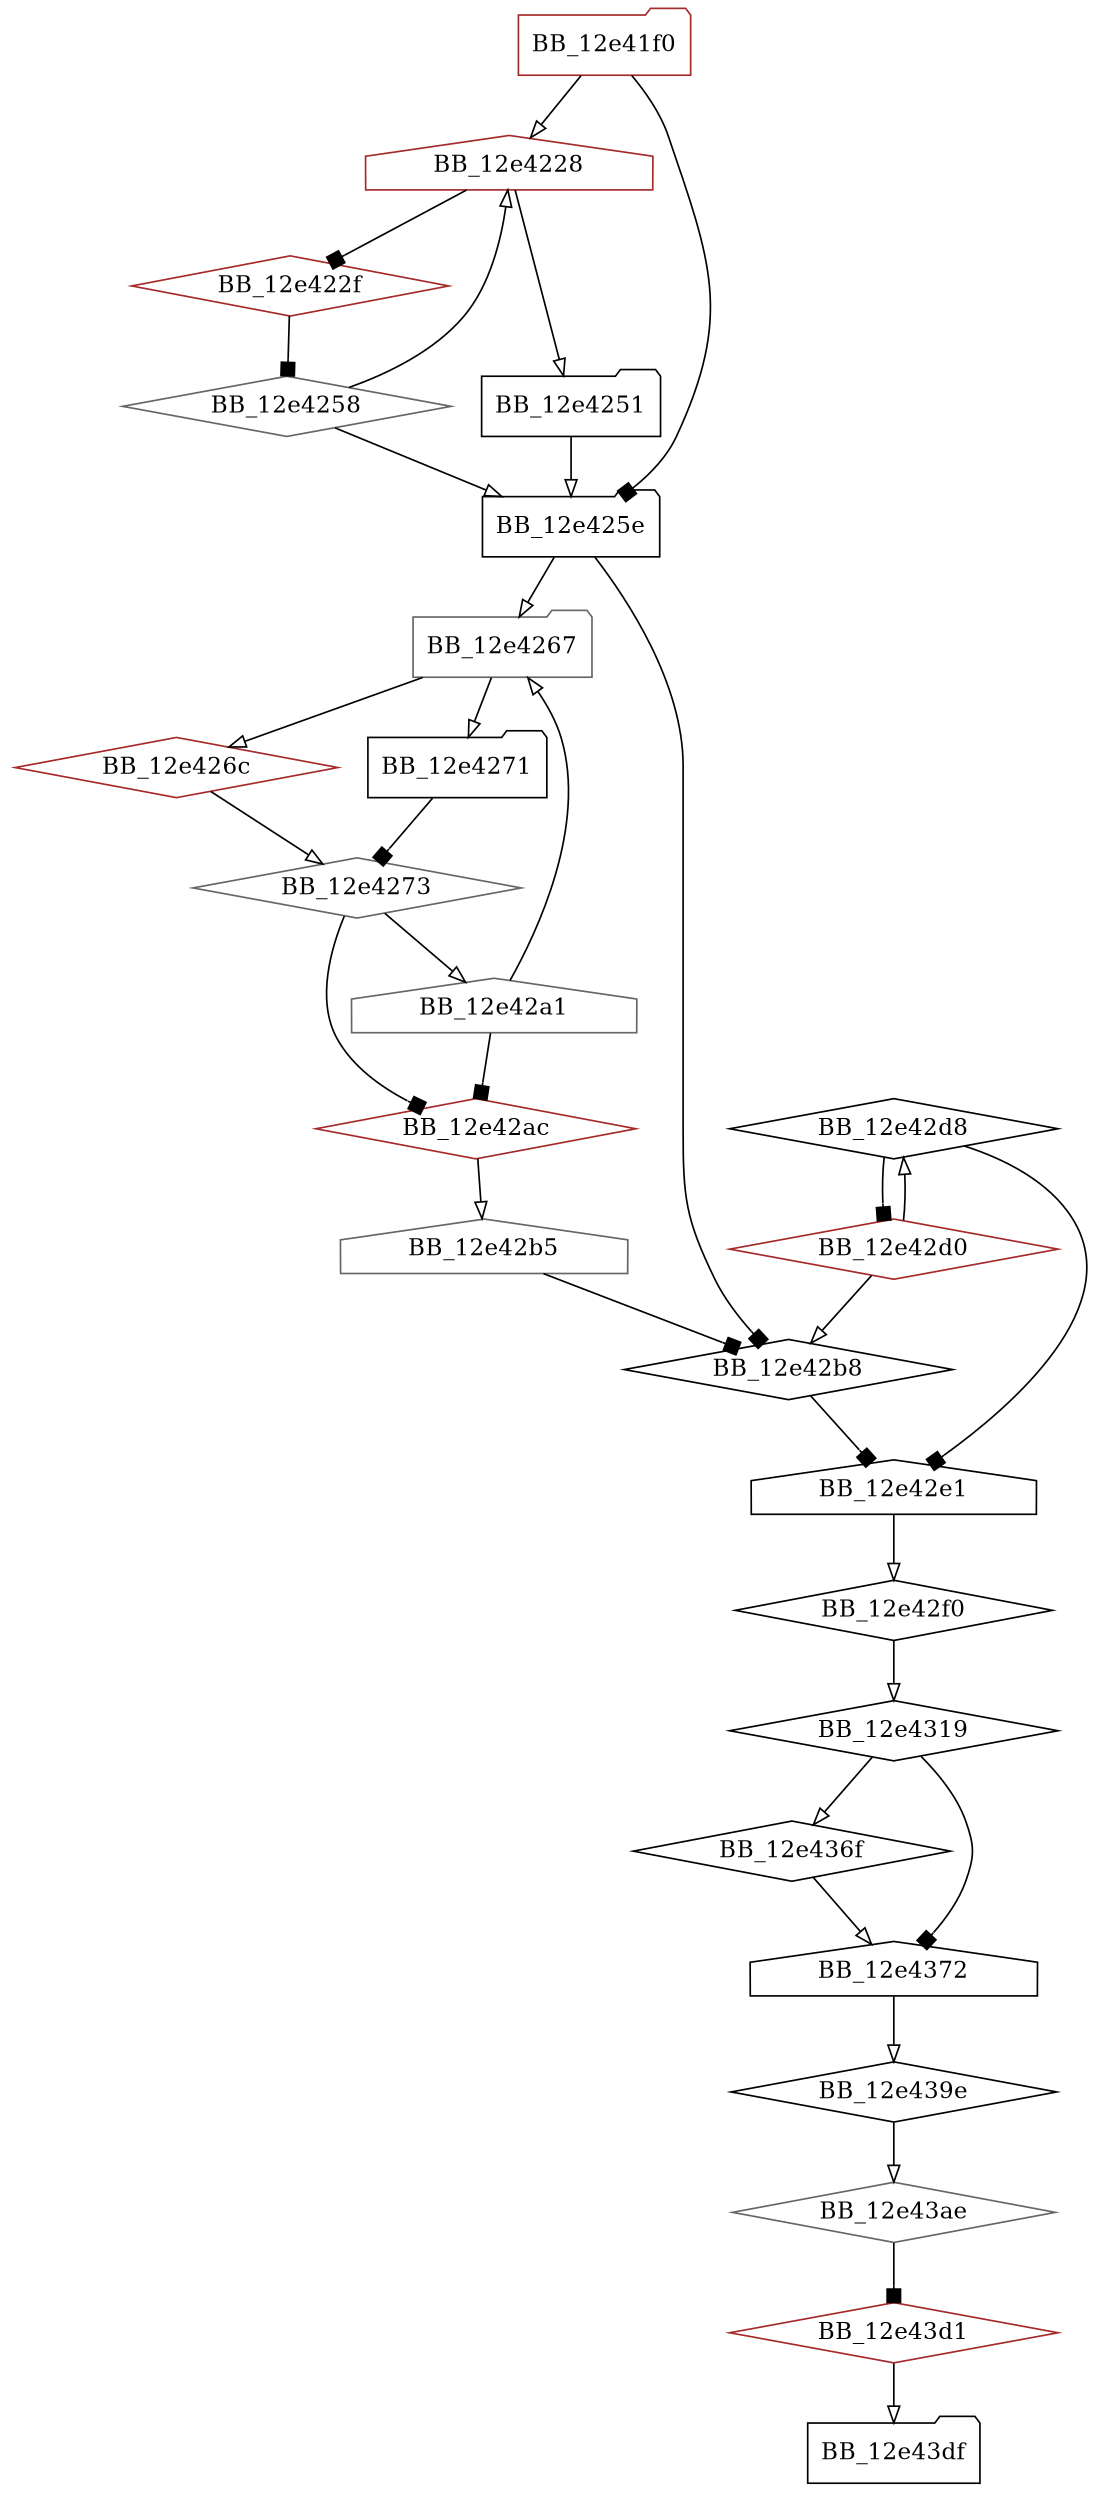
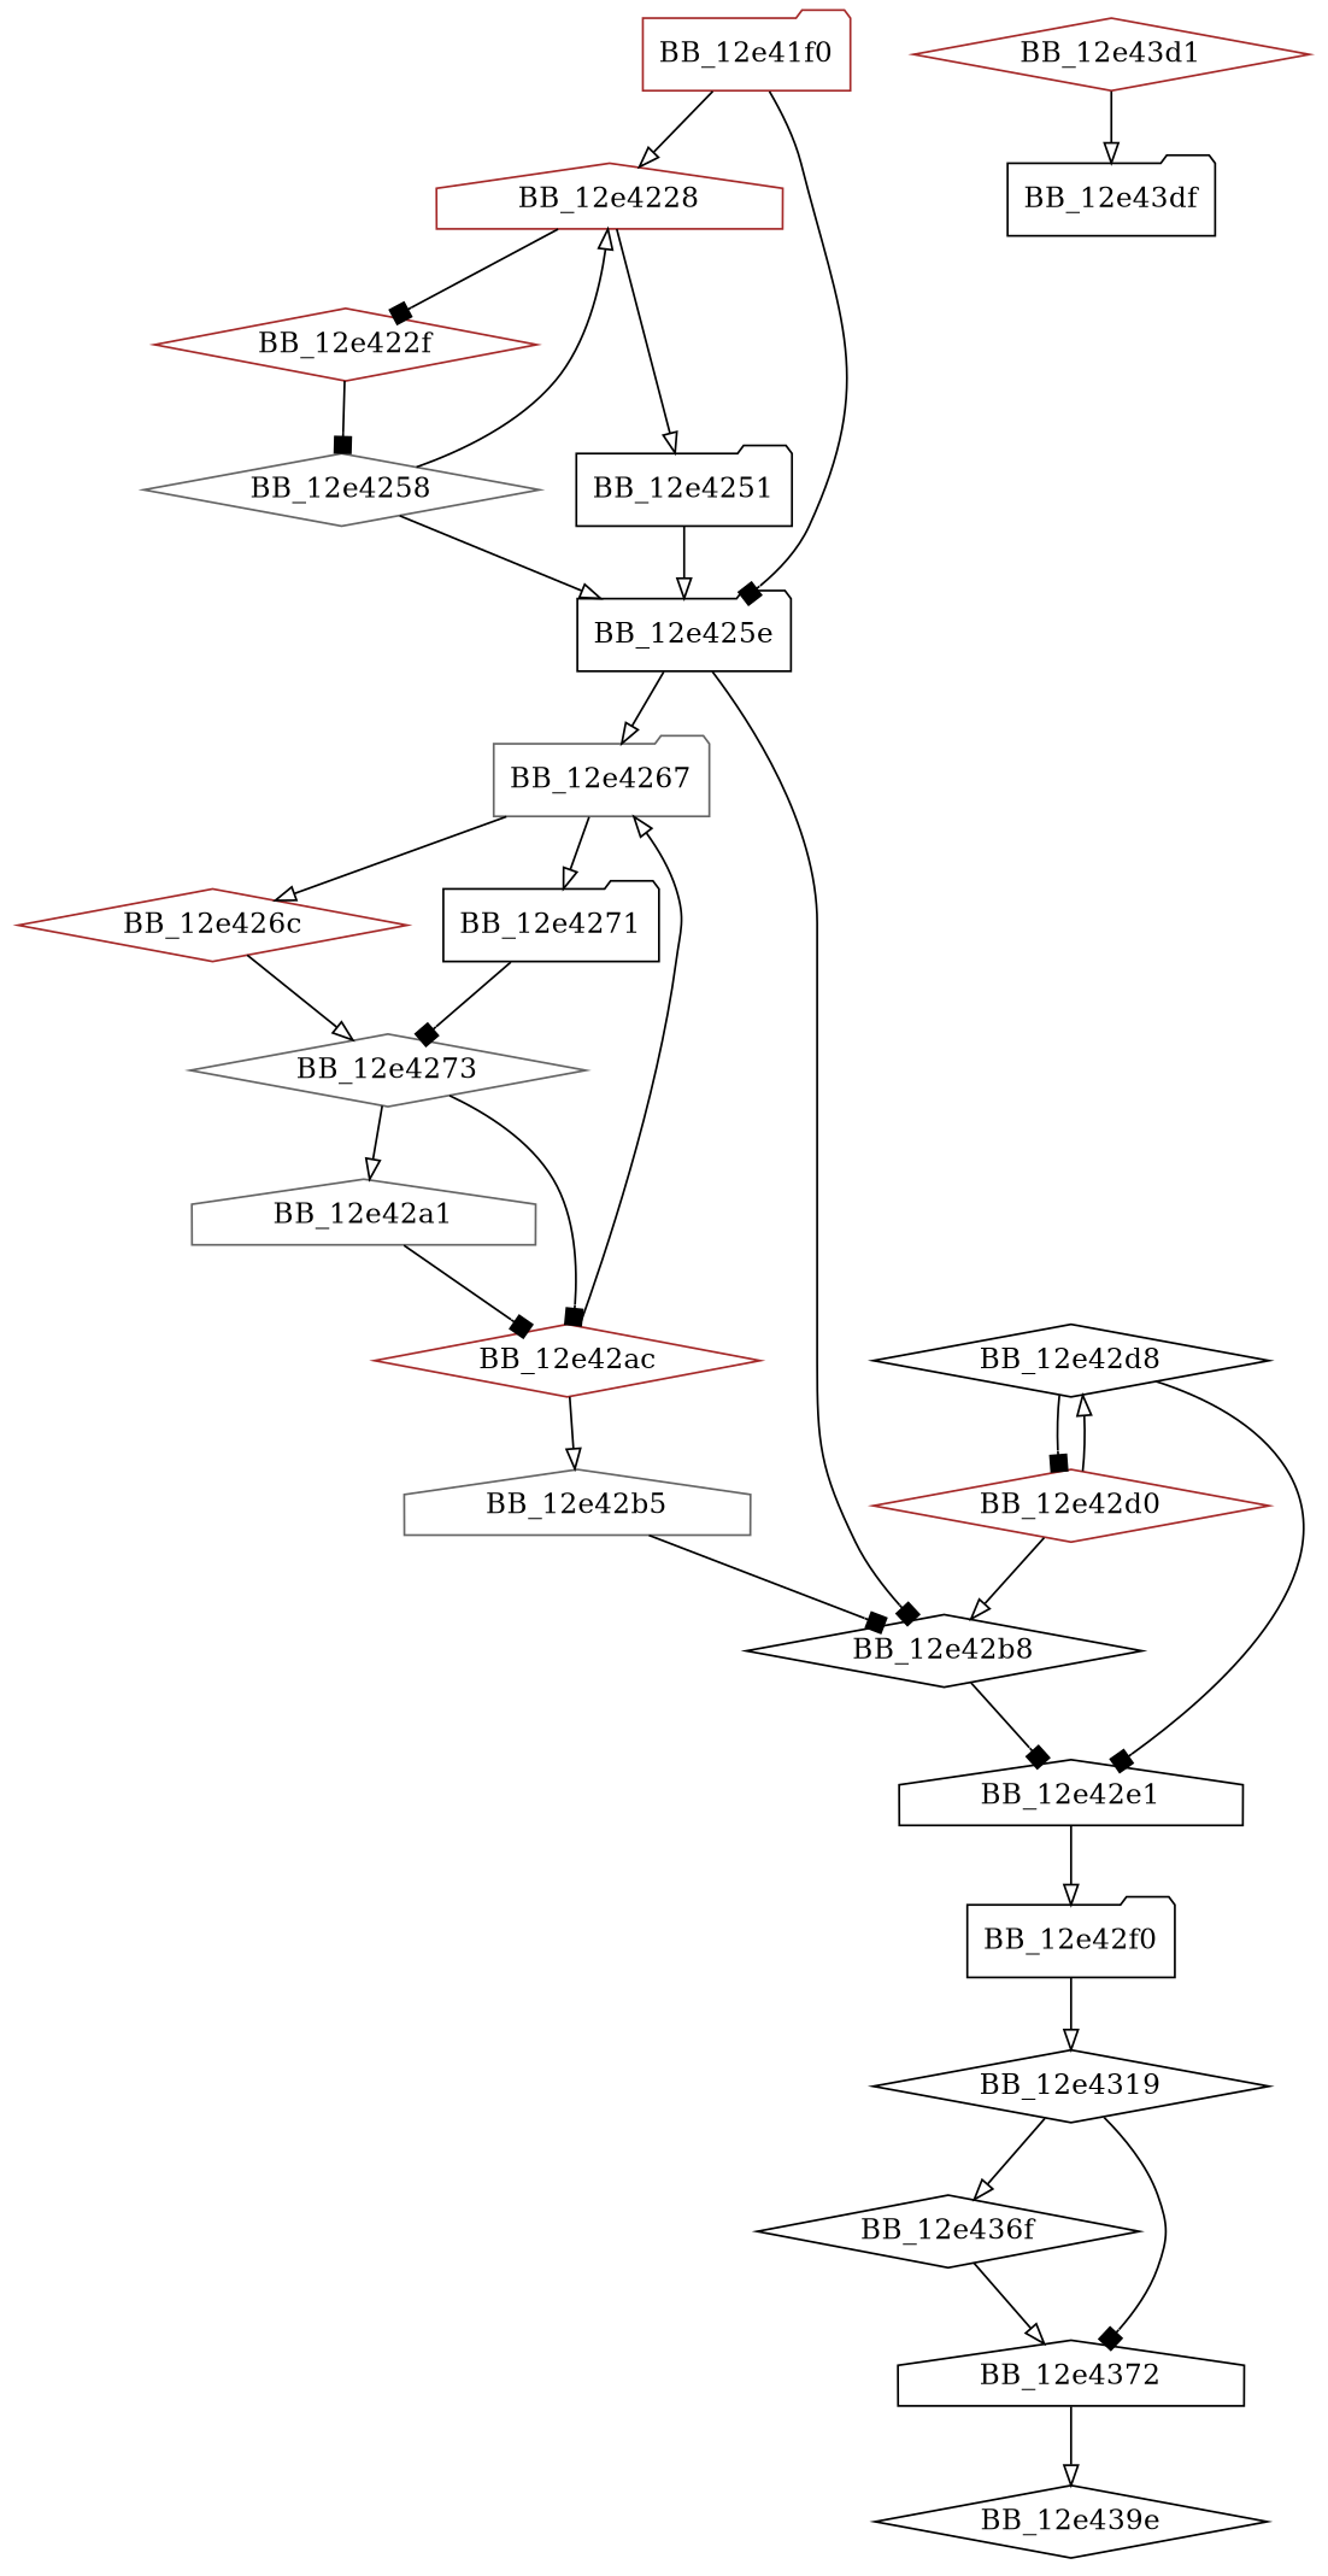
  digraph {
    fontname="DejaVu Serif"
    node [color=black fontname="DejaVu Serif" shape=diamond]
    edge [arrowhead=onormal fontname="DejaVu Serif"]
    BB_12e41f0 [color=brown shape=folder]
    BB_12e4228 [color=brown shape=house]
    BB_12e425e [shape=folder]
    BB_12e422f [color=brown]
    BB_12e4251 [shape=folder]
    BB_12e4267 [color=gray40 shape=folder]
    BB_12e42b8
    BB_12e4258 [color=gray40]
    BB_12e426c [color=brown]
    BB_12e4271 [shape=folder]
    BB_12e42e1 [shape=house]
    BB_12e4273 [color=gray40]
    BB_12e42d0 [color=brown]
    BB_12e42d8
-   BB_12e42f0
+   BB_12e42f0 [shape=folder]
    BB_12e42a1 [color=gray40 shape=house]
    BB_12e42ac [color=brown]
    BB_12e42b5 [color=gray40 shape=house]
    BB_12e4319
    BB_12e436f
    BB_12e4372 [shape=house]
    BB_12e439e
-   BB_12e43ae [color=gray40]
    BB_12e43d1 [color=brown]
    BB_12e43df [shape=folder]
    BB_12e41f0 -> BB_12e4228
    BB_12e41f0 -> BB_12e425e [arrowhead=box]
    BB_12e4228 -> BB_12e422f [arrowhead=box]
    BB_12e4228 -> BB_12e4251
    BB_12e425e -> BB_12e4267
    BB_12e425e -> BB_12e42b8 [arrowhead=box]
    BB_12e422f -> BB_12e4258 [arrowhead=box]
    BB_12e4251 -> BB_12e425e
    BB_12e4267 -> BB_12e426c
    BB_12e4267 -> BB_12e4271
    BB_12e42b8 -> BB_12e42e1 [arrowhead=box]
    BB_12e4258 -> BB_12e4228
    BB_12e4258 -> BB_12e425e
    BB_12e426c -> BB_12e4273
    BB_12e4271 -> BB_12e4273 [arrowhead=box]
    BB_12e42e1 -> BB_12e42f0
    BB_12e4273 -> BB_12e42a1
    BB_12e4273 -> BB_12e42ac [arrowhead=box]
    BB_12e42d0 -> BB_12e42b8
    BB_12e42d0 -> BB_12e42d8
    BB_12e42d8 -> BB_12e42e1 [arrowhead=box]
    BB_12e42d8 -> BB_12e42d0 [arrowhead=box]
    BB_12e42f0 -> BB_12e4319
    BB_12e42a1 -> BB_12e42ac [arrowhead=box]
-   BB_12e42a1 -> BB_12e4267
+   BB_12e42ac -> BB_12e4267
    BB_12e42ac -> BB_12e42b5
    BB_12e42b5 -> BB_12e42b8 [arrowhead=box]
    BB_12e4319 -> BB_12e436f
    BB_12e4319 -> BB_12e4372 [arrowhead=box]
    BB_12e436f -> BB_12e4372
    BB_12e4372 -> BB_12e439e
-   BB_12e439e -> BB_12e43ae
-   BB_12e43ae -> BB_12e43d1 [arrowhead=box]
    BB_12e43d1 -> BB_12e43df
  }
